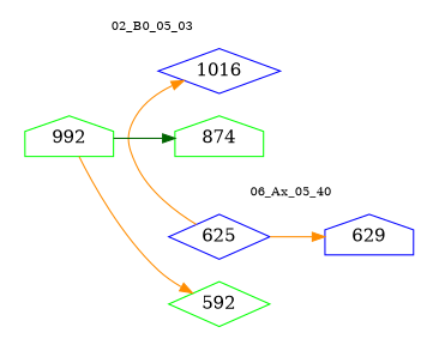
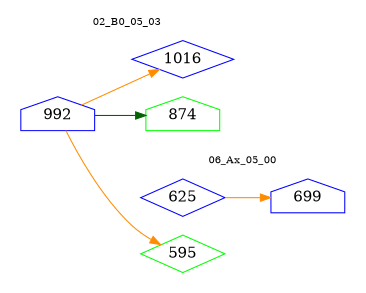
  digraph {
    rankdir=LR
    node [color=blue shape=diamond]
    edge [color=darkorange]
    n1 [label=625]
-   n2 [color=green label=592]
-   n3 [label=629 shape=house]
-   n4 [color=green label=992 shape=house]
+   n2 [color=green label=595]
+   n3 [label=699 shape=house]
+   n4 [label=992 shape=house]
    n5 [color=green label=874 shape=house]
    n6 [label=1016]
    subgraph cluster_1 {
      color=white
      fontsize=10
-     label="06_Ax_05_40"
+     label="06_Ax_05_00"
      n1
      n2
      n3
    }
    subgraph cluster_2 {
      color=white
      fontsize=10
      label="02_B0_05_03"
      n4
      n5
      n6
    }
    n1 -> n3
    n4 -> n2
    n4 -> n5 [color=darkgreen]
-   n1 -> n6
+   n4 -> n6
  }
